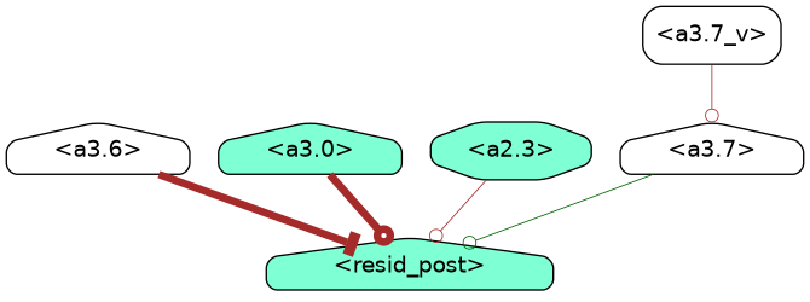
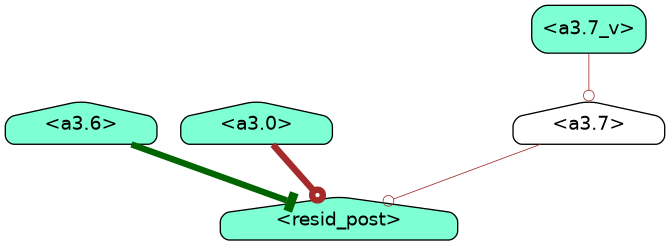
  strict digraph {
    splines=true
    node [color=black fillcolor=white fontname=Helvetica shape=house style="filled, rounded"]
    edge [arrowhead=odot color=brown penwidth=0.6]
    "<a3.7>"
    "<resid_post>" [fillcolor=aquamarine]
-   "<a3.6>"
+   "<a3.6>" [fillcolor=aquamarine]
    "<a3.0>" [fillcolor=aquamarine]
-   "<a2.3>" [fillcolor=aquamarine shape=octagon]
-   "<a3.7_v>" [shape=box]
-   "<a3.7>" -> "<resid_post>" [color=darkgreen]
-   "<a3.6>" -> "<resid_post>" [arrowhead=tee penwidth=4.7534414529800415]
+   "<a3.7_v>" [fillcolor=aquamarine shape=box]
+   "<a3.7>" -> "<resid_post>"
+   "<a3.6>" -> "<resid_post>" [arrowhead=tee color=darkgreen penwidth=4.7534414529800415]
    "<a3.0>" -> "<resid_post>" [penwidth=4.898576855659485]
-   "<a2.3>" -> "<resid_post>"
    "<a3.7_v>" -> "<a3.7>"
  }
